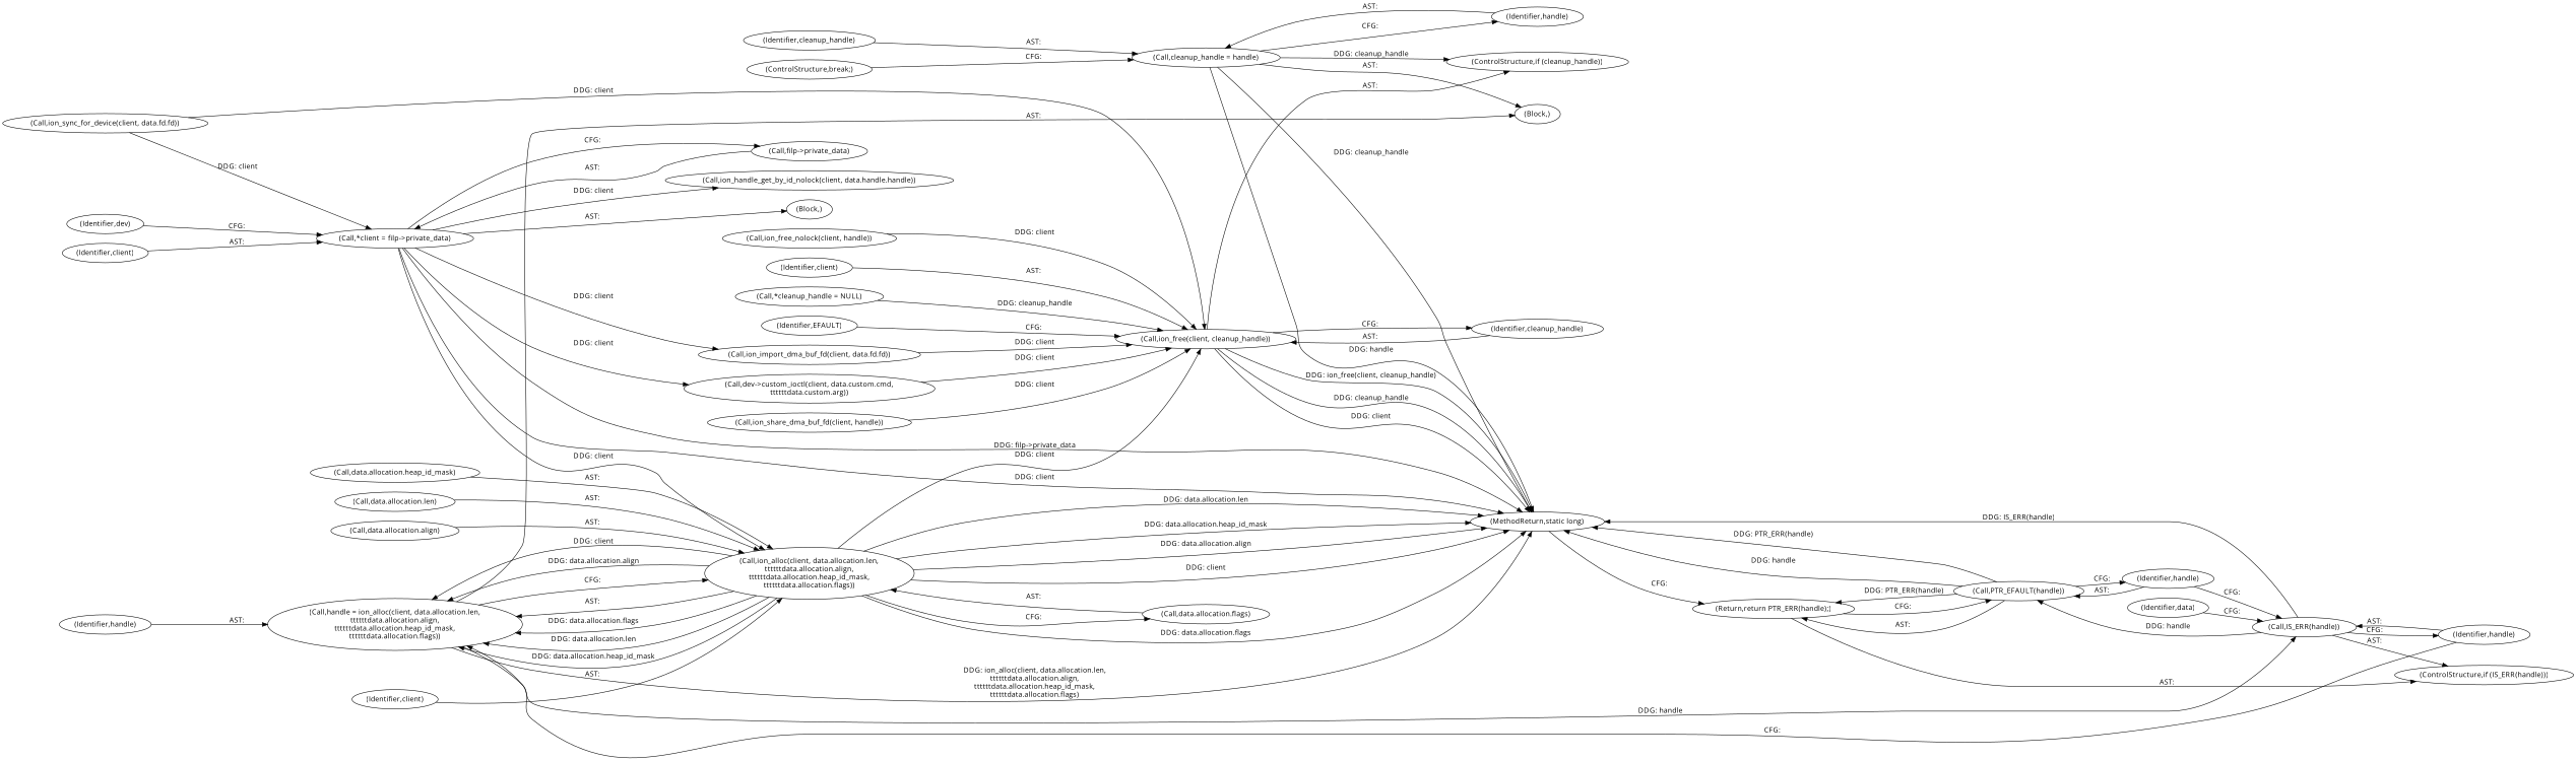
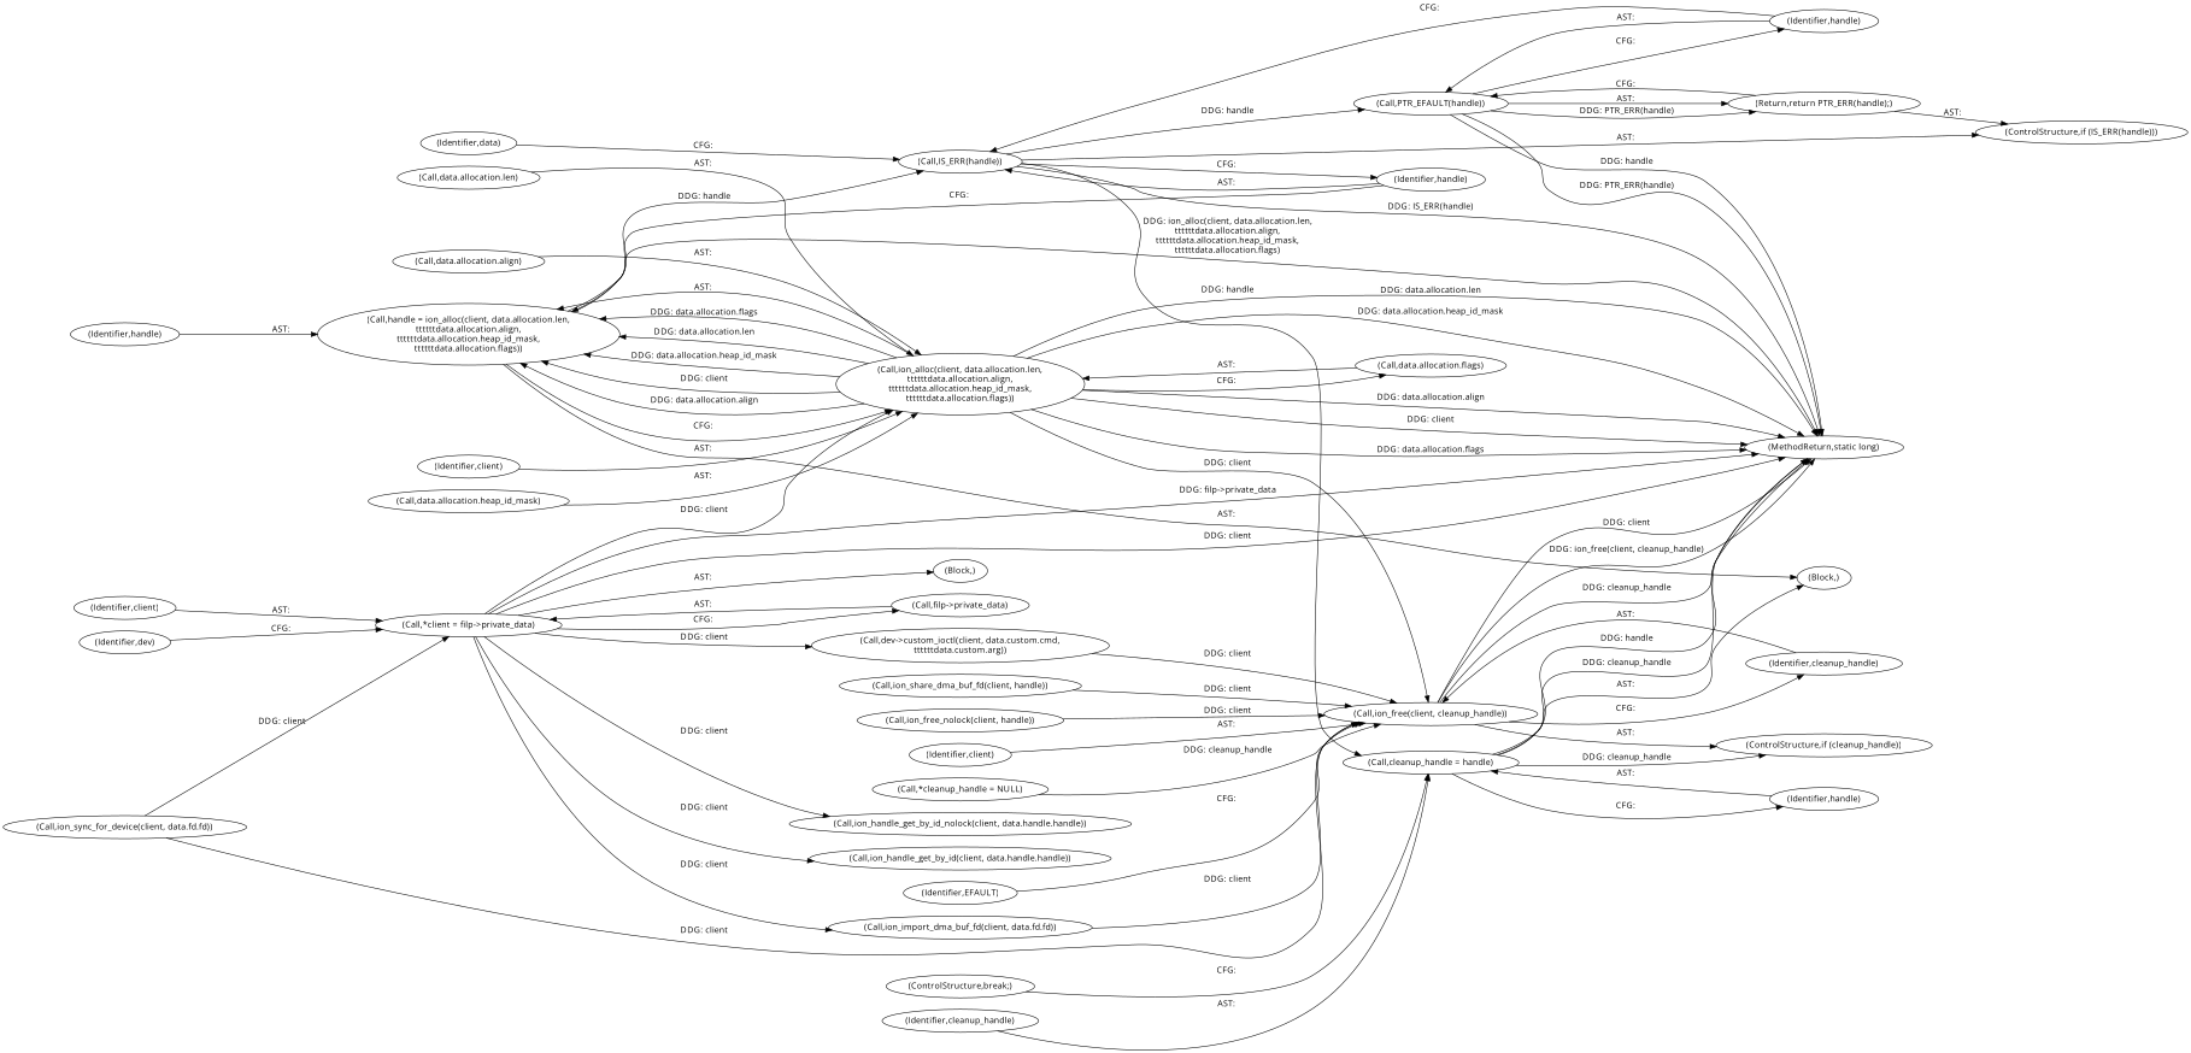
  digraph {
    fontname="Open Sans"
    rankdir=LR
    node [fontname="Open Sans"]
    edge [fontname="Open Sans"]
    n1 [label="(Call,handle = ion_alloc(client, data.allocation.len,\n\t\t\t\t\t\tdata.allocation.align,\n\t\t\t\t\t\tdata.allocation.heap_id_mask,\n\t\t\t\t\t\tdata.allocation.flags))"]
    n2 [label="(Call,ion_alloc(client, data.allocation.len,\n\t\t\t\t\t\tdata.allocation.align,\n\t\t\t\t\t\tdata.allocation.heap_id_mask,\n\t\t\t\t\t\tdata.allocation.flags))"]
    n3 [label="(Call,IS_ERR(handle))"]
    n4 [label="(MethodReturn,static long)"]
    n5 [label="(Block,)"]
    n6 [label="(Call,ion_free(client, cleanup_handle))"]
    n7 [label="(Call,data.allocation.flags)"]
    n8 [label="(Call,PTR_EFAULT(handle))"]
    n9 [label="(Call,cleanup_handle = handle)"]
    n10 [label="(ControlStructure,if (IS_ERR(handle)))"]
    n11 [label="(Identifier,handle)"]
    n12 [label="(Return,return PTR_ERR(handle);)"]
    n13 [label="(Identifier,cleanup_handle)"]
    n14 [label="(ControlStructure,if (cleanup_handle))"]
    n15 [label="(Call,*client = filp->private_data)"]
    n16 [label="(Call,ion_import_dma_buf_fd(client, data.fd.fd))"]
    n17 [label="(Call,filp->private_data)"]
    n18 [label="(Call,ion_handle_get_by_id_nolock(client, data.handle.handle))"]
+   n19 [label="(Call,ion_handle_get_by_id(client, data.handle.handle))"]
    n20 [label="(Block,)"]
    n21 [label="(Call,dev->custom_ioctl(client, data.custom.cmd,\n\t\t\t\t\t\tdata.custom.arg))"]
    n22 [label="(Call,ion_sync_for_device(client, data.fd.fd))"]
    n23 [label="(Identifier,handle)"]
    n24 [label="(Identifier,handle)"]
    n25 [label="(Call,ion_share_dma_buf_fd(client, handle))"]
    n26 [label="(Identifier,dev)"]
    n27 [label="(Identifier,client)"]
    n28 [label="(Call,ion_free_nolock(client, handle))"]
    n29 [label="(Identifier,client)"]
    n30 [label="(Identifier,handle)"]
    n31 [label="(ControlStructure,break;)"]
    n32 [label="(Call,data.allocation.heap_id_mask)"]
    n33 [label="(Call,data.allocation.len)"]
    n34 [label="(Call,*cleanup_handle = NULL)"]
    n35 [label="(Identifier,data)"]
    n36 [label="(Identifier,EFAULT)"]
    n37 [label="(Call,data.allocation.align)"]
    n38 [label="(Identifier,client)"]
    n39 [label="(Identifier,cleanup_handle)"]
    n1 -> n2 [label="CFG: "]
    n1 -> n3 [label="DDG: handle"]
    n1 -> n4 [label="DDG: ion_alloc(client, data.allocation.len,\n\t\t\t\t\t\tdata.allocation.align,\n\t\t\t\t\t\tdata.allocation.heap_id_mask,\n\t\t\t\t\t\tdata.allocation.flags)"]
    n1 -> n5 [label="AST: "]
    n2 -> n1 [label="AST: "]
    n2 -> n1 [label="DDG: data.allocation.flags"]
    n2 -> n1 [label="DDG: data.allocation.len"]
    n2 -> n1 [label="DDG: data.allocation.heap_id_mask"]
    n2 -> n1 [label="DDG: client"]
    n2 -> n1 [label="DDG: data.allocation.align"]
    n2 -> n4 [label="DDG: data.allocation.flags"]
    n2 -> n4 [label="DDG: data.allocation.len"]
    n2 -> n4 [label="DDG: data.allocation.heap_id_mask"]
    n2 -> n4 [label="DDG: data.allocation.align"]
    n2 -> n4 [label="DDG: client"]
    n2 -> n6 [label="DDG: client"]
    n2 -> n7 [label="CFG: "]
    n3 -> n4 [label="DDG: IS_ERR(handle)"]
    n3 -> n8 [label="DDG: handle"]
+   n3 -> n9 [label="DDG: handle"]
    n3 -> n10 [label="AST: "]
    n3 -> n11 [label="CFG: "]
-   n4 -> n12 [label="CFG: "]
    n6 -> n4 [label="DDG: client"]
    n6 -> n4 [label="DDG: ion_free(client, cleanup_handle)"]
    n6 -> n4 [label="DDG: cleanup_handle"]
    n6 -> n13 [label="CFG: "]
    n6 -> n14 [label="AST: "]
    n7 -> n2 [label="AST: "]
    n8 -> n4 [label="DDG: PTR_ERR(handle)"]
    n8 -> n4 [label="DDG: handle"]
    n8 -> n12 [label="AST: "]
    n8 -> n12 [label="DDG: PTR_ERR(handle)"]
    n8 -> n23 [label="CFG: "]
    n9 -> n4 [label="DDG: handle"]
    n9 -> n4 [label="DDG: cleanup_handle"]
    n9 -> n5 [label="AST: "]
    n9 -> n14 [label="DDG: cleanup_handle"]
    n9 -> n24 [label="CFG: "]
    n11 -> n1 [label="CFG: "]
    n11 -> n3 [label="AST: "]
    n12 -> n8 [label="CFG: "]
    n12 -> n10 [label="AST: "]
    n13 -> n6 [label="AST: "]
    n15 -> n2 [label="DDG: client"]
    n15 -> n4 [label="DDG: filp->private_data"]
    n15 -> n4 [label="DDG: client"]
    n15 -> n16 [label="DDG: client"]
    n15 -> n17 [label="CFG: "]
    n15 -> n18 [label="DDG: client"]
+   n15 -> n19 [label="DDG: client"]
    n15 -> n20 [label="AST: "]
    n15 -> n21 [label="DDG: client"]
    n16 -> n6 [label="DDG: client"]
    n17 -> n15 [label="AST: "]
    n21 -> n6 [label="DDG: client"]
    n22 -> n6 [label="DDG: client"]
    n22 -> n15 [label="DDG: client"]
    n23 -> n3 [label="CFG: "]
    n23 -> n8 [label="AST: "]
    n24 -> n9 [label="AST: "]
    n25 -> n6 [label="DDG: client"]
    n26 -> n15 [label="CFG: "]
    n27 -> n2 [label="AST: "]
    n28 -> n6 [label="DDG: client"]
    n29 -> n6 [label="AST: "]
    n30 -> n1 [label="AST: "]
    n31 -> n9 [label="CFG: "]
    n32 -> n2 [label="AST: "]
    n33 -> n2 [label="AST: "]
    n34 -> n6 [label="DDG: cleanup_handle"]
    n35 -> n3 [label="CFG: "]
    n36 -> n6 [label="CFG: "]
    n37 -> n2 [label="AST: "]
    n38 -> n15 [label="AST: "]
    n39 -> n9 [label="AST: "]
  }
